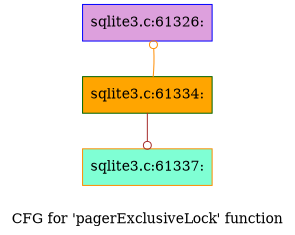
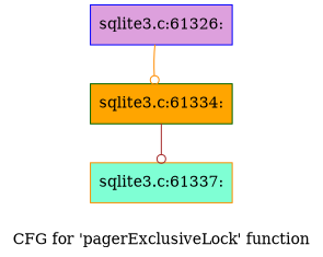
  digraph {
    label="CFG for 'pagerExclusiveLock' function"
    node [shape=record style=filled]
    edge [arrowhead=odot]
    n1 [color=blue fillcolor=plum label="{sqlite3.c:61326:}"]
    n2 [color=darkgreen fillcolor=orange label="{sqlite3.c:61334:}"]
    n3 [color=darkorange fillcolor=aquamarine label="{sqlite3.c:61337:}"]
-   n2 -> n1 [color=darkorange]
+   n1 -> n2 [color=darkorange]
    n2 -> n3 [color=brown]
  }
